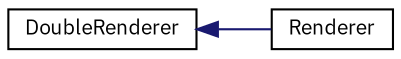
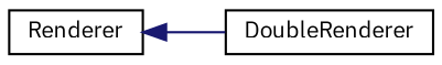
  digraph {
    rankdir=LR
    fontname="IBM Plex Sans"
    node [color=black fillcolor=white fontname="IBM Plex Sans" fontsize=10 shape=record style=filled]
    n1 [height=0.2 label=Renderer width=0.4]
    n2 [height=0.2 label=DoubleRenderer width=0.4]
-   n2 -> n1 [color=midnightblue dir=back fontname="IBM Plex Sans" fontsize=10 labelfontname=Helvetica labelfontsize=10 style=solid]
+   n1 -> n2 [color=midnightblue dir=back fontname="IBM Plex Sans" fontsize=10 labelfontname=Helvetica labelfontsize=10 style=solid]
  }
